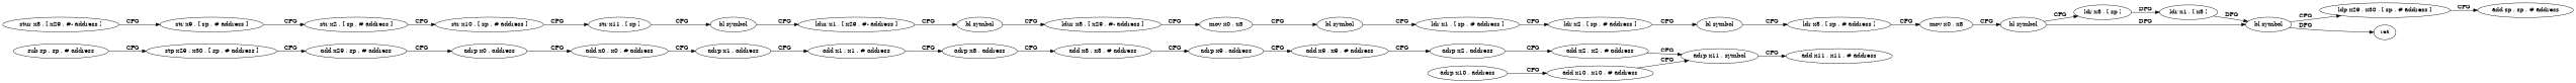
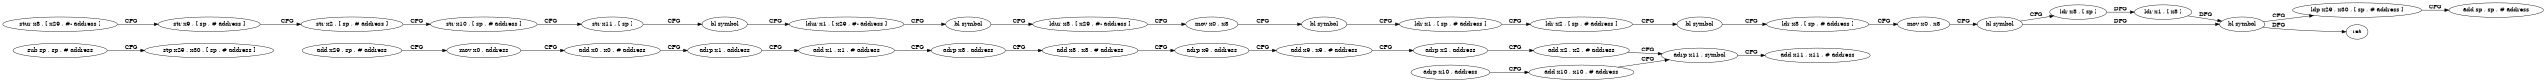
  digraph {
    rankdir=LR
    n1 [label="sub sp , sp , # address"]
    n2 [label="stp x29 , x30 , [ sp , # address ]"]
    n3 [label="add x29 , sp , # address"]
-   n4 [label="adrp x0 , address"]
+   n4 [label="mov x0 , address"]
    n5 [label="add x0 , x0 , # address"]
    n6 [label="adrp x1 , address"]
    n7 [label="add x1 , x1 , # address"]
    n8 [label="adrp x8 , address"]
    n9 [label="add x8 , x8 , # address"]
    n10 [label="adrp x9 , address"]
    n11 [label="add x9 , x9 , # address"]
    n12 [label="adrp x2 , address"]
    n13 [label="add x2 , x2 , # address"]
    n14 [label="adrp x11 , symbol"]
    n15 [label="adrp x10 , address"]
    n16 [label="add x10 , x10 , # address"]
    n17 [label="add x11 , x11 , # address"]
    n18 [label="stur x8 , [ x29 , #- address ]"]
    n19 [label="str x9 , [ sp , # address ]"]
    n20 [label="str x2 , [ sp , # address ]"]
    n21 [label="str x10 , [ sp , # address ]"]
    n22 [label="str x11 , [ sp ]"]
    n23 [label="bl symbol"]
    n24 [label="ldur x1 , [ x29 , #- address ]"]
    n25 [label="bl symbol"]
    n26 [label="ldur x8 , [ x29 , #- address ]"]
    n27 [label="mov x0 , x8"]
    n28 [label="bl symbol"]
    n29 [label="ldr x1 , [ sp , # address ]"]
    n30 [label="ldr x2 , [ sp , # address ]"]
    n31 [label="bl symbol"]
    n32 [label="ldr x8 , [ sp , # address ]"]
    n33 [label="mov x0 , x8"]
    n34 [label="bl symbol"]
    n35 [label="ldr x8 , [ sp ]"]
    n36 [label="bl symbol"]
    n37 [label="ldr x1 , [ x8 ]"]
    n38 [label="ldp x29 , x30 , [ sp , # address ]"]
    n39 [label=ret]
    n40 [label="add sp , sp , # address"]
    n1 -> n2 [label=CFG]
-   n2 -> n3 [label=CFG]
    n3 -> n4 [label=CFG]
    n4 -> n5 [label=CFG]
    n5 -> n6 [label=CFG]
    n6 -> n7 [label=CFG]
    n7 -> n8 [label=CFG]
    n8 -> n9 [label=CFG]
    n9 -> n10 [label=CFG]
    n10 -> n11 [label=CFG]
    n11 -> n12 [label=CFG]
    n12 -> n13 [label=CFG]
    n13 -> n14 [label=CFG]
    n14 -> n17 [label=CFG]
    n15 -> n16 [label=CFG]
    n16 -> n14 [label=CFG]
    n18 -> n19 [label=CFG]
    n19 -> n20 [label=CFG]
    n20 -> n21 [label=CFG]
    n21 -> n22 [label=CFG]
    n22 -> n23 [label=CFG]
    n23 -> n24 [label=CFG]
    n24 -> n25 [label=CFG]
    n25 -> n26 [label=CFG]
    n26 -> n27 [label=CFG]
    n27 -> n28 [label=CFG]
    n28 -> n29 [label=CFG]
    n29 -> n30 [label=CFG]
    n30 -> n31 [label=CFG]
    n31 -> n32 [label=CFG]
    n32 -> n33 [label=CFG]
    n33 -> n34 [label=CFG]
    n34 -> n35 [label=CFG]
    n34 -> n36 [label=DFG]
    n35 -> n37 [label=DFG]
    n36 -> n38 [label=CFG]
    n36 -> n39 [label=DFG]
    n37 -> n36 [label=DFG]
    n38 -> n40 [label=CFG]
  }
